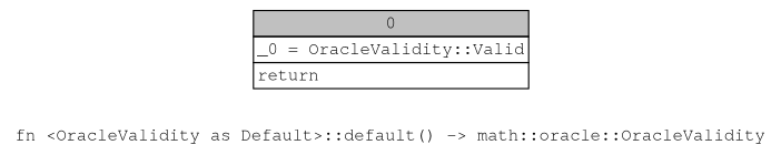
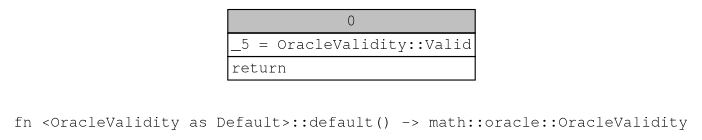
  digraph {
    fontname="Courier, monospace"
    label=<fn &lt;OracleValidity as Default&gt;::default() -&gt; math::oracle::OracleValidity<br align="left"/>>
-   n1 [fontname="Courier, monospace" label=<<table border="0" cellborder="1" cellspacing="0"><tr><td bgcolor="gray" align="center" colspan="1">0</td></tr><tr><td align="left" balign="left">_0 = OracleValidity::Valid<br/></td></tr><tr><td align="left">return</td></tr></table>> shape=none]
+   n1 [fontname="Courier, monospace" label=<<table border="0" cellborder="1" cellspacing="0"><tr><td bgcolor="gray" align="center" colspan="1">0</td></tr><tr><td align="left" balign="left">_5 = OracleValidity::Valid<br/></td></tr><tr><td align="left">return</td></tr></table>> shape=none]
  }
